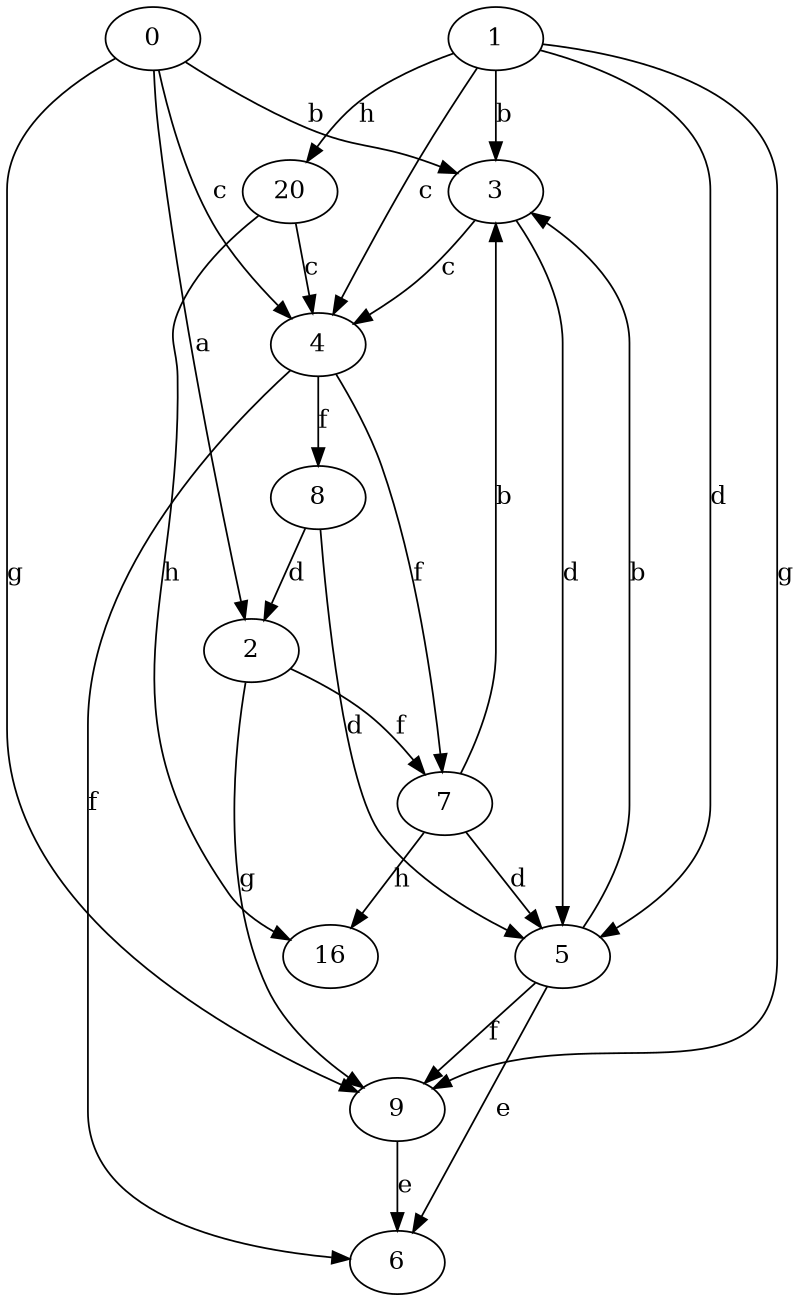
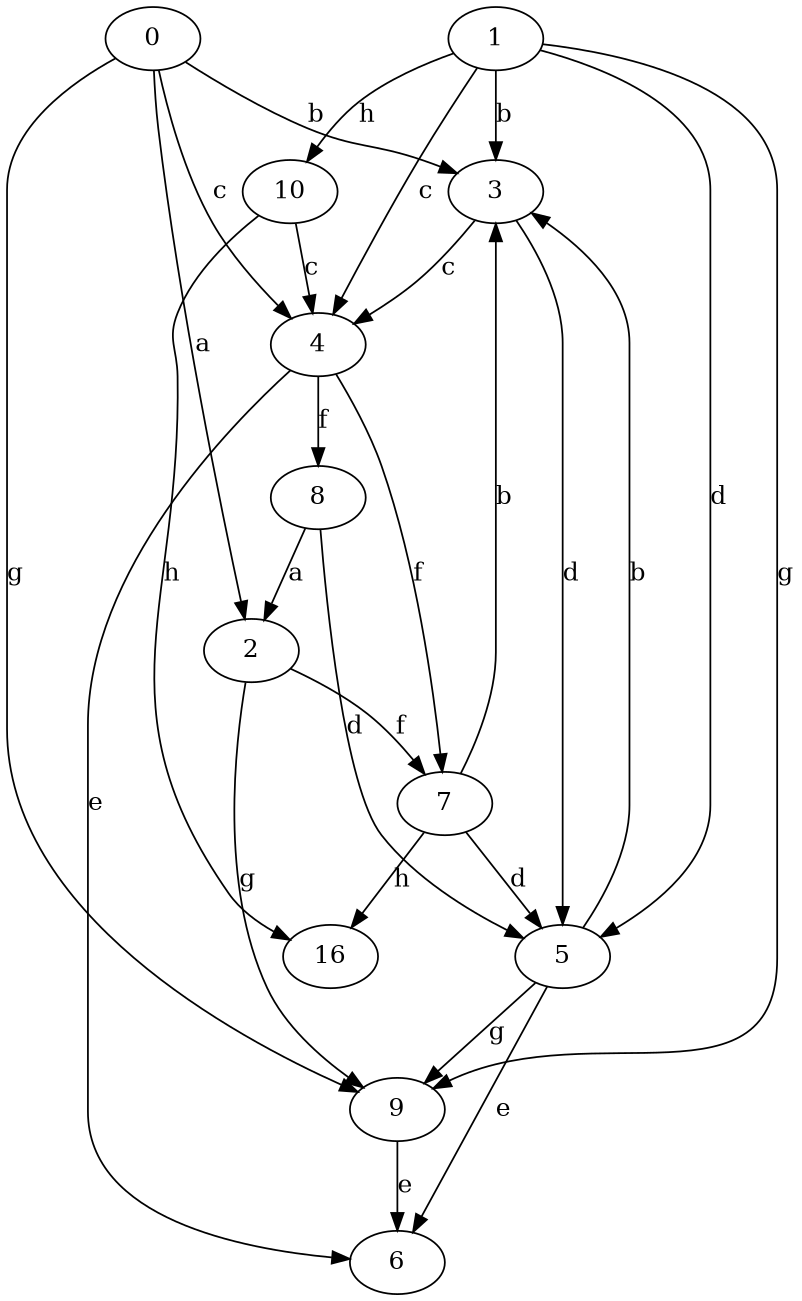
  strict digraph {
    1
    3
    4
    5
    9
-   10 [label=20]
+   10
    7
    6
    8
    n10 [label=16]
    2
    0
    1 -> 3 [label=b]
    1 -> 4 [label=c]
    1 -> 5 [label=d]
    1 -> 9 [label=g]
    1 -> 10 [label=h]
    3 -> 4 [label=c]
    3 -> 5 [label=d]
    4 -> 7 [label=f]
-   4 -> 6 [label=f]
+   4 -> 6 [label=e]
    4 -> 8 [label=f]
    5 -> 3 [label=b]
-   5 -> 9 [label=f]
+   5 -> 9 [label=g]
    5 -> 6 [label=e]
    9 -> 6 [label=e]
    10 -> 4 [label=c]
    10 -> n10 [label=h]
    7 -> 3 [label=b]
    7 -> 5 [label=d]
    7 -> n10 [label=h]
    8 -> 5 [label=d]
-   8 -> 2 [label=d]
+   8 -> 2 [label=a]
    2 -> 9 [label=g]
    2 -> 7 [label=f]
    0 -> 3 [label=b]
    0 -> 4 [label=c]
    0 -> 9 [label=g]
    0 -> 2 [label=a]
  }
